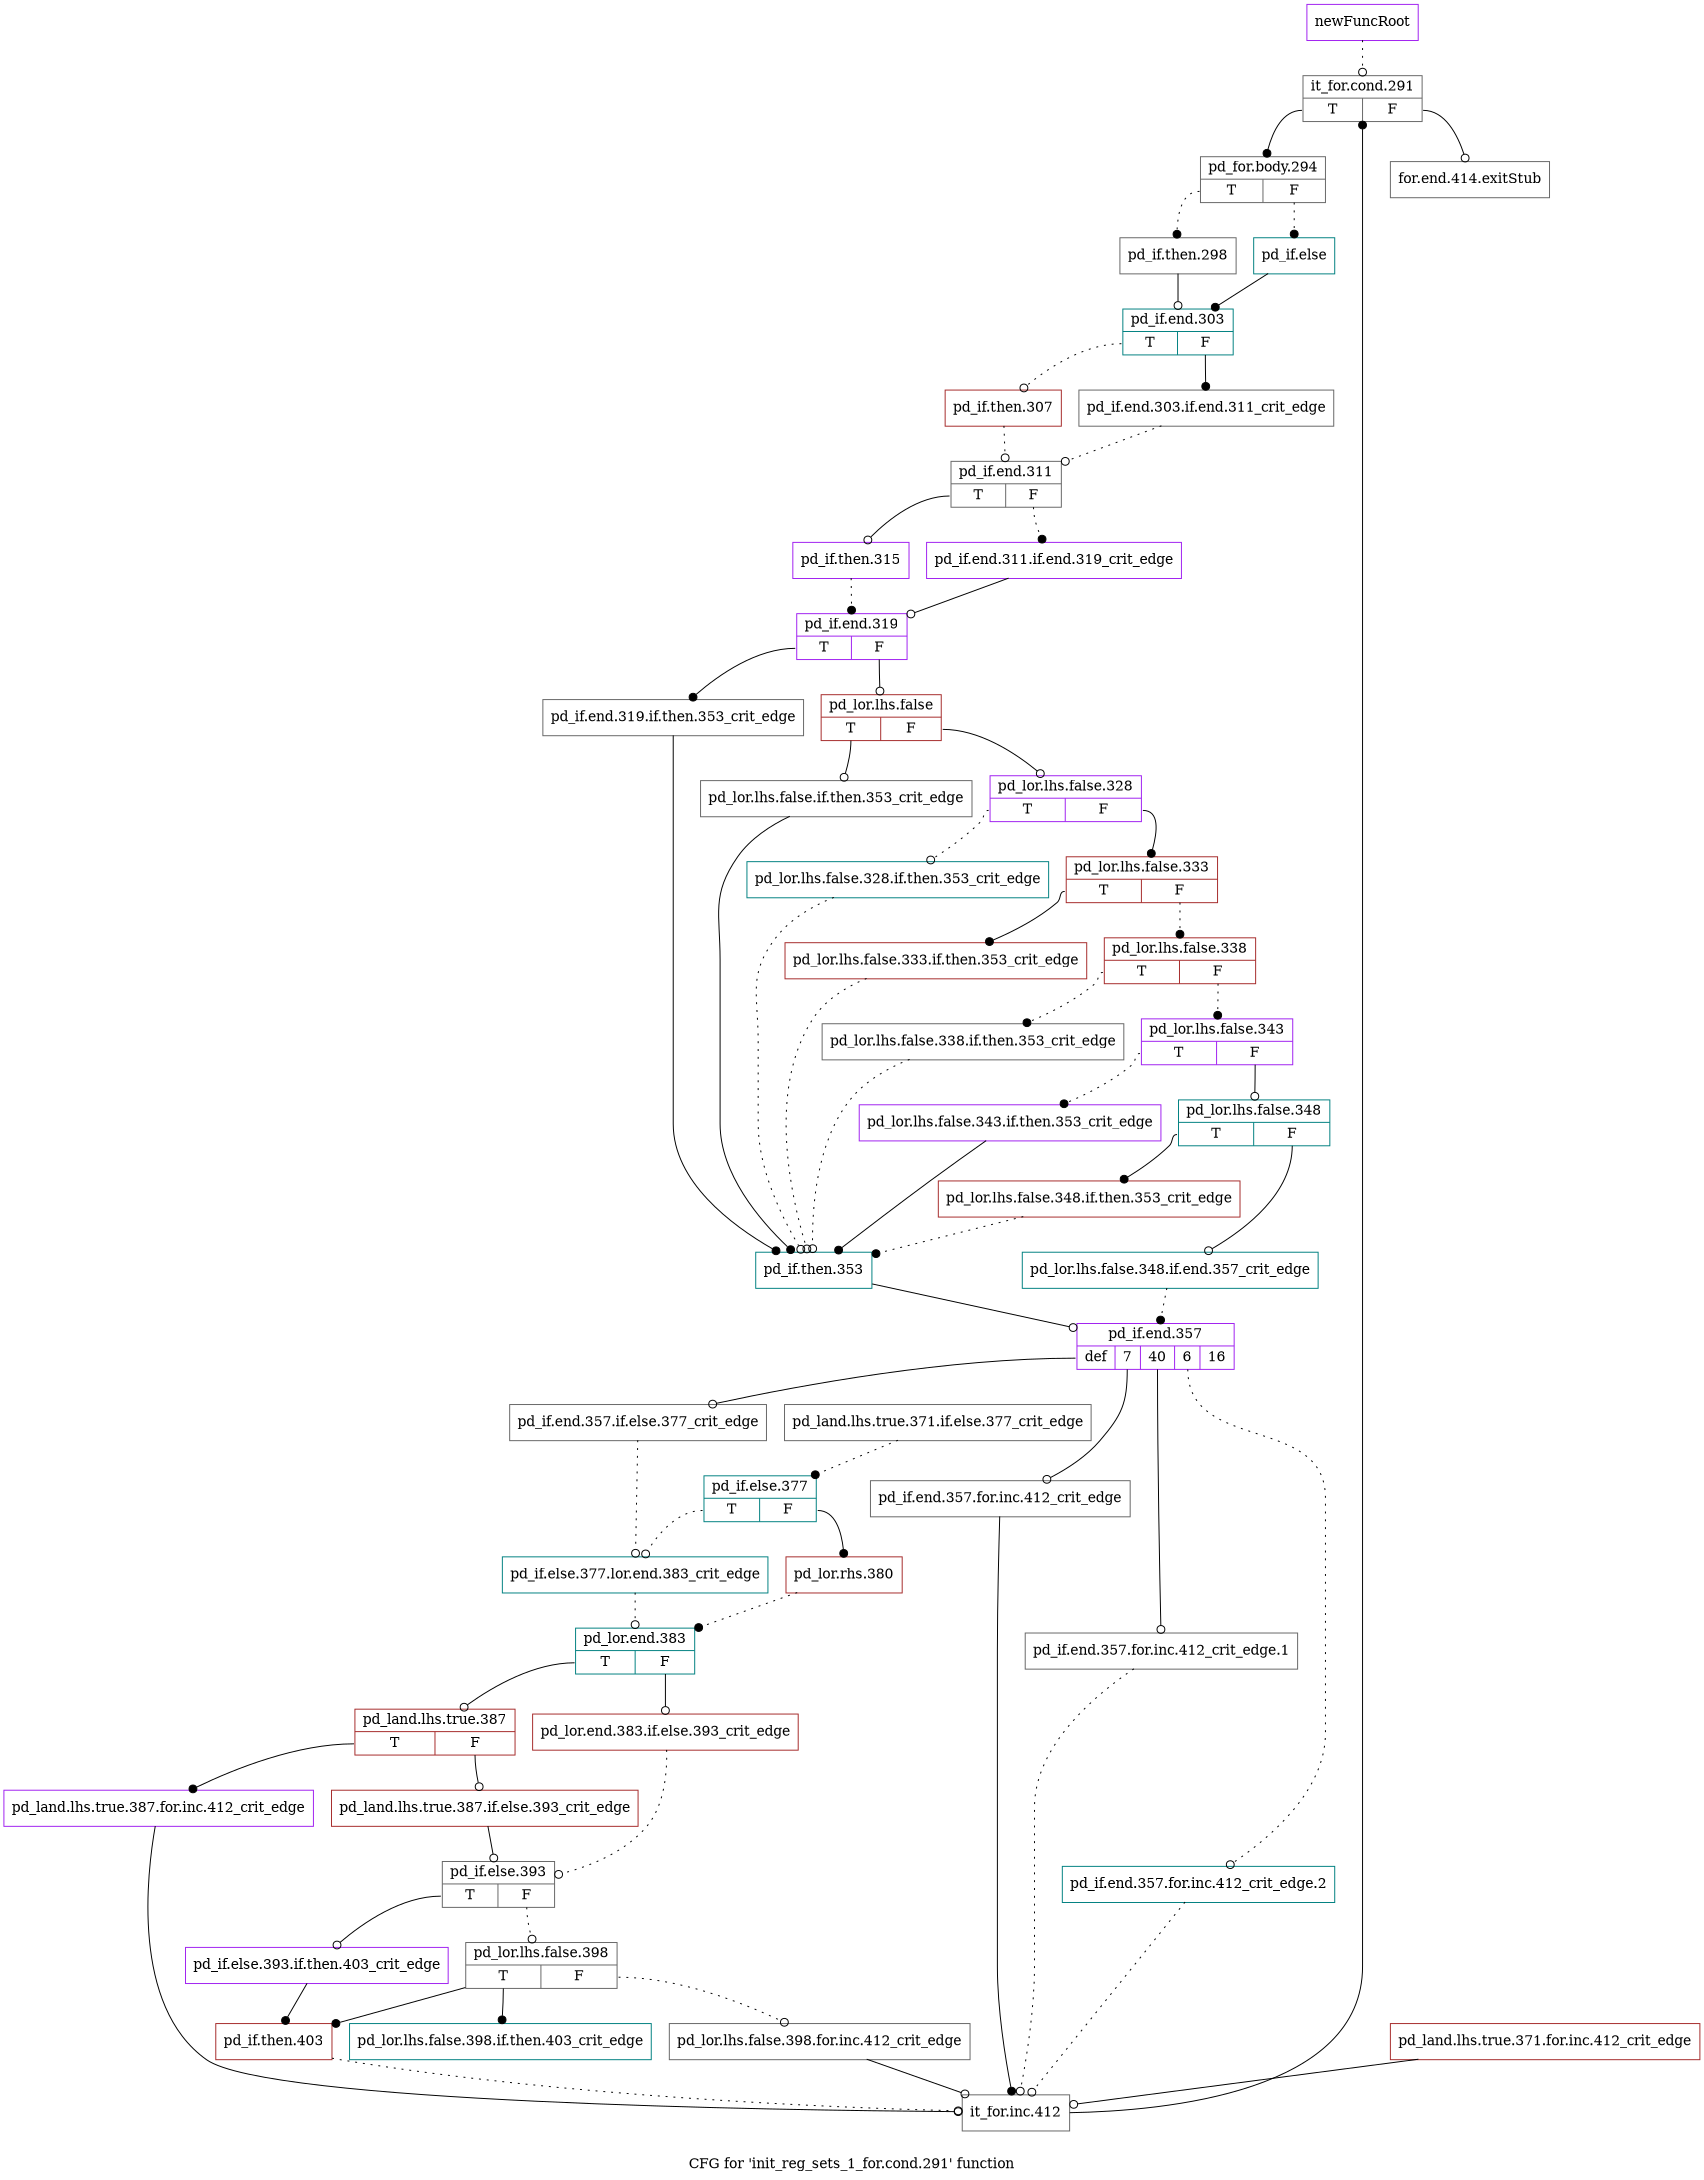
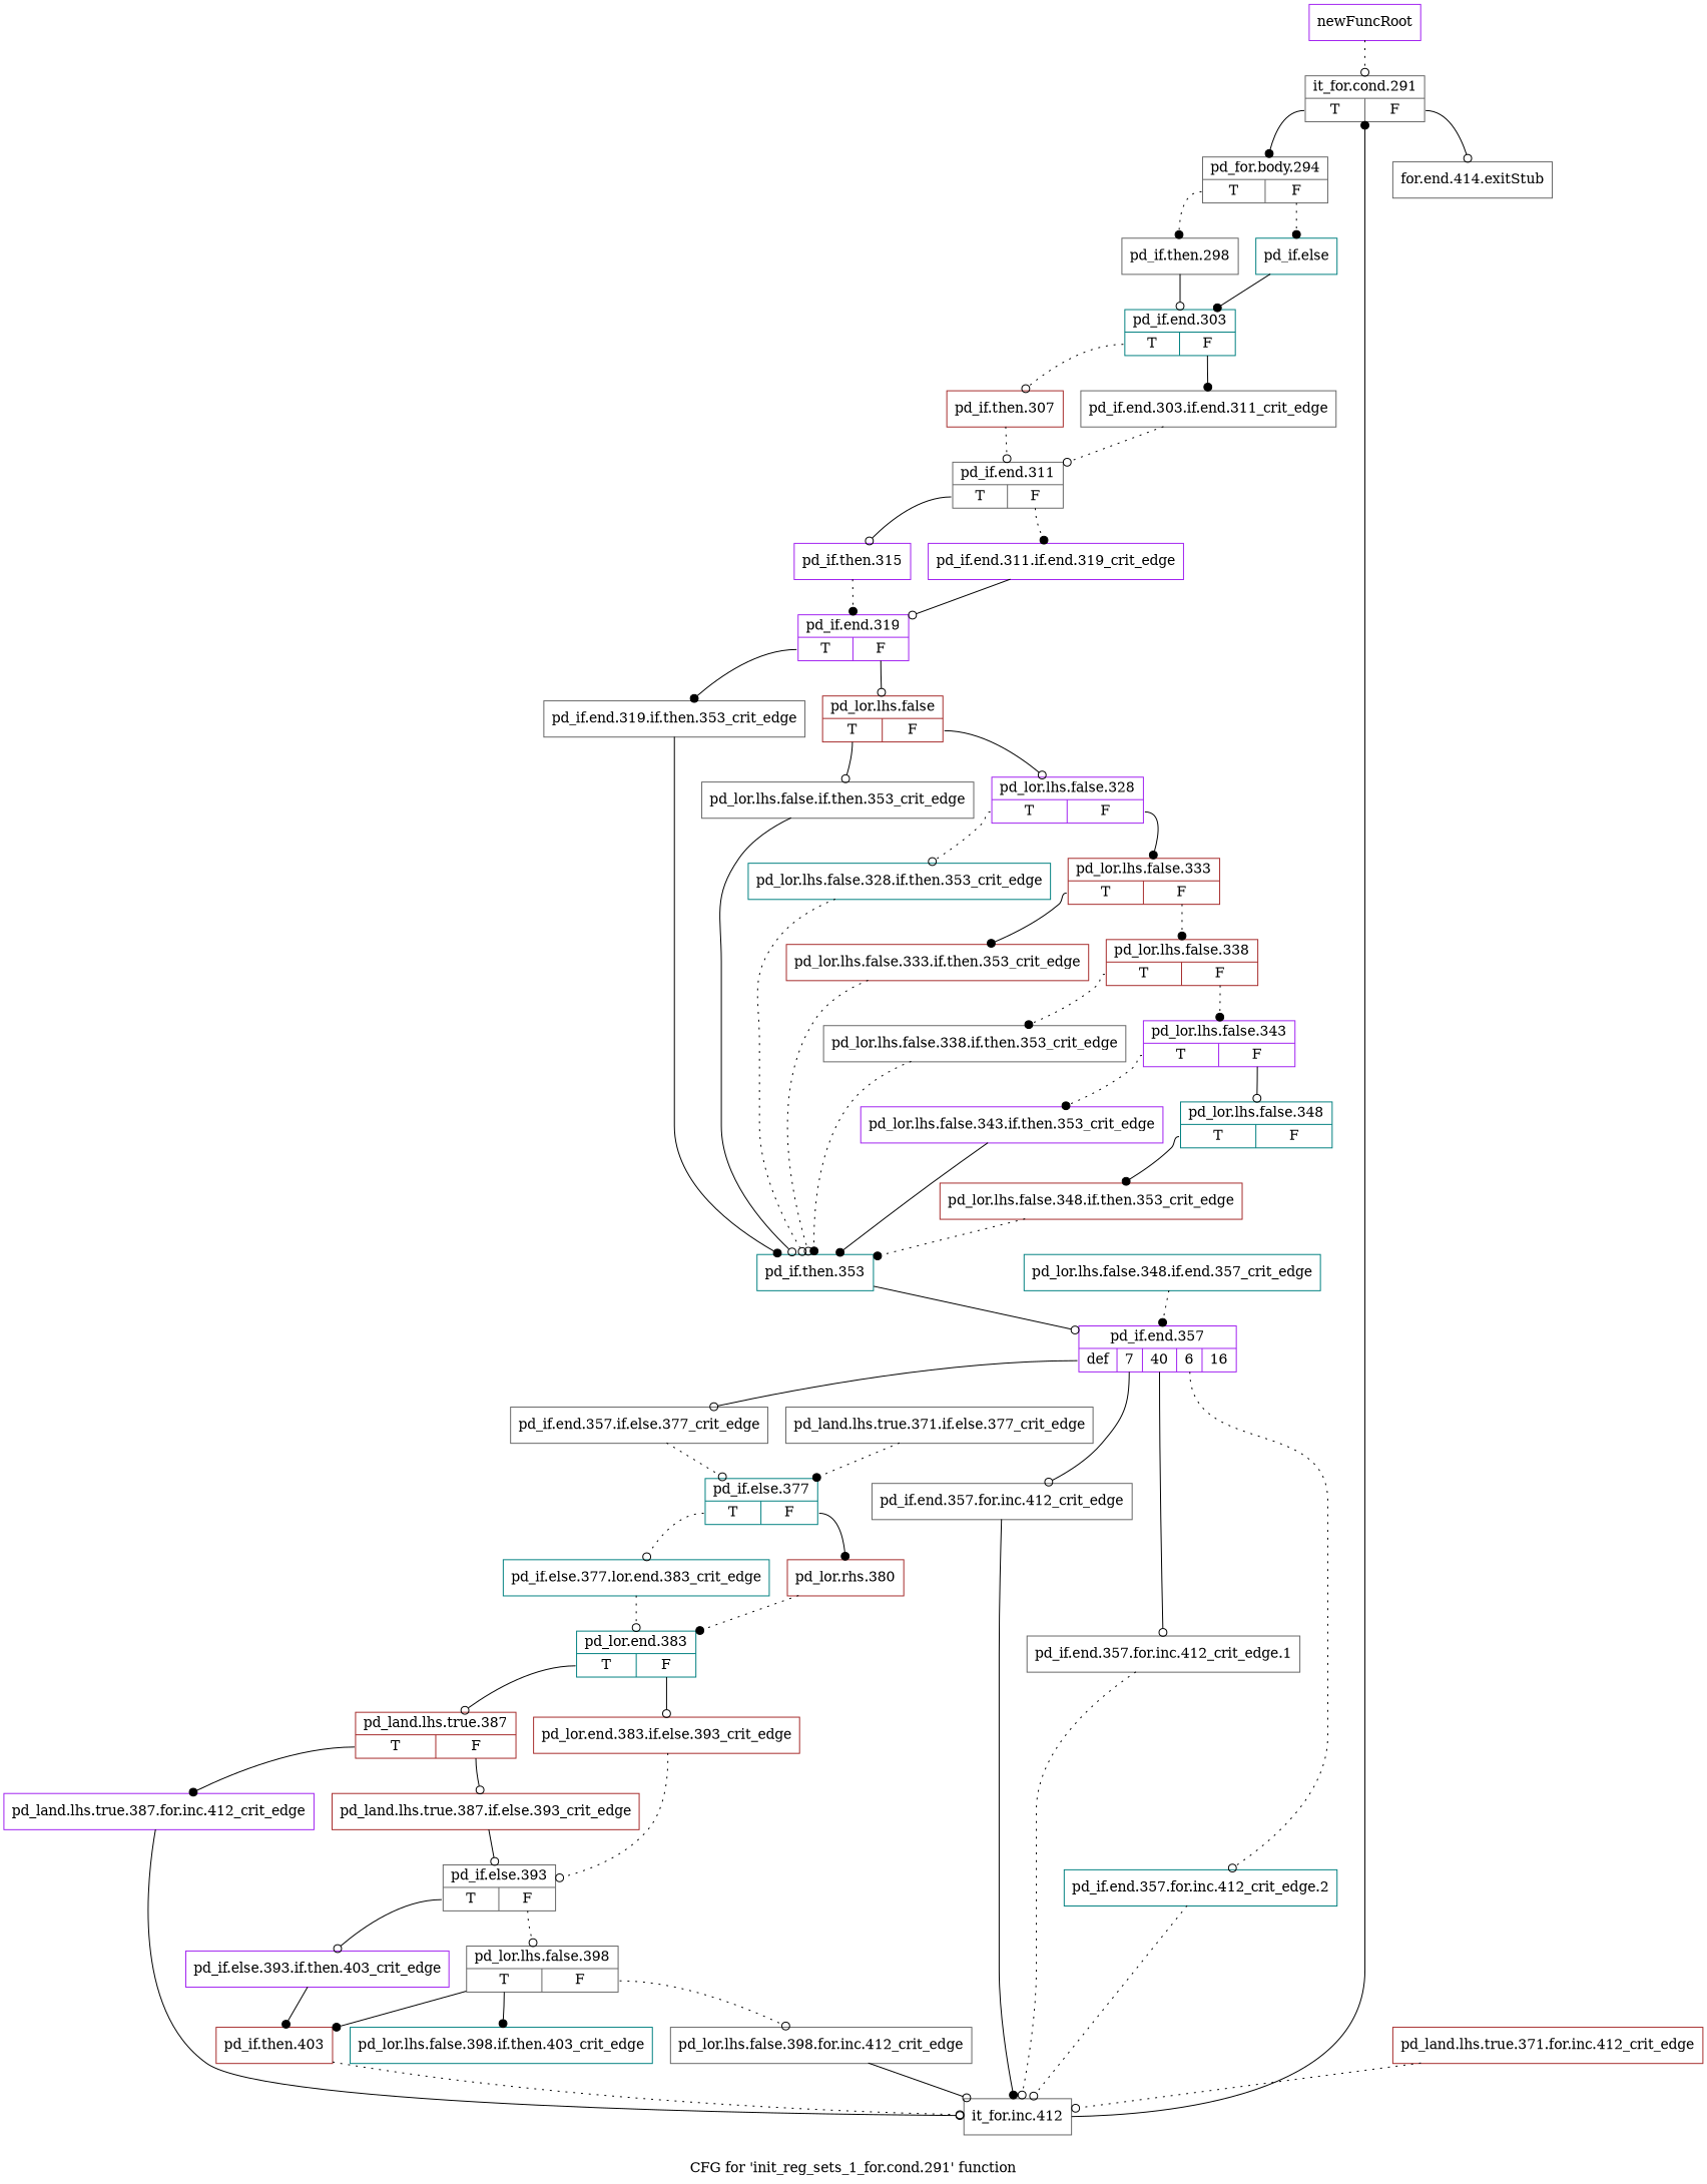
  digraph {
    label="CFG for 'init_reg_sets_1_for.cond.291' function"
    node [color=gray40 shape=record]
    edge [arrowhead=odot style=solid]
    n1 [color=purple label="{newFuncRoot}"]
    n2 [label="{it_for.cond.291|{<s0>T|<s1>F}}"]
    n3 [label="{for.end.414.exitStub}"]
    n4 [label="{pd_for.body.294|{<s0>T|<s1>F}}"]
    n5 [label="{pd_if.then.298}"]
    n6 [color=teal label="{pd_if.else}"]
    n7 [color=teal label="{pd_if.end.303|{<s0>T|<s1>F}}"]
    n8 [color=brown label="{pd_if.then.307}"]
    n9 [label="{pd_if.end.303.if.end.311_crit_edge}"]
    n10 [label="{pd_if.end.311|{<s0>T|<s1>F}}"]
    n11 [color=purple label="{pd_if.then.315}"]
    n12 [color=purple label="{pd_if.end.311.if.end.319_crit_edge}"]
    n13 [color=purple label="{pd_if.end.319|{<s0>T|<s1>F}}"]
    n14 [label="{pd_if.end.319.if.then.353_crit_edge}"]
    n15 [color=brown label="{pd_lor.lhs.false|{<s0>T|<s1>F}}"]
    n16 [color=teal label="{pd_if.then.353}"]
    n17 [label="{pd_lor.lhs.false.if.then.353_crit_edge}"]
    n18 [color=purple label="{pd_lor.lhs.false.328|{<s0>T|<s1>F}}"]
    n19 [color=purple label="{pd_if.end.357|{<s0>def|<s1>7|<s2>40|<s3>6|<s4>16}}"]
    n20 [color=teal label="{pd_lor.lhs.false.328.if.then.353_crit_edge}"]
    n21 [color=brown label="{pd_lor.lhs.false.333|{<s0>T|<s1>F}}"]
    n22 [color=brown label="{pd_lor.lhs.false.333.if.then.353_crit_edge}"]
    n23 [color=brown label="{pd_lor.lhs.false.338|{<s0>T|<s1>F}}"]
    n24 [label="{pd_lor.lhs.false.338.if.then.353_crit_edge}"]
    n25 [color=purple label="{pd_lor.lhs.false.343|{<s0>T|<s1>F}}"]
    n26 [color=purple label="{pd_lor.lhs.false.343.if.then.353_crit_edge}"]
    n27 [color=teal label="{pd_lor.lhs.false.348|{<s0>T|<s1>F}}"]
    n28 [color=brown label="{pd_lor.lhs.false.348.if.then.353_crit_edge}"]
    n29 [color=teal label="{pd_lor.lhs.false.348.if.end.357_crit_edge}"]
    n30 [label="{pd_if.end.357.if.else.377_crit_edge}"]
    n31 [label="{pd_if.end.357.for.inc.412_crit_edge}"]
    n32 [label="{pd_if.end.357.for.inc.412_crit_edge.1}"]
    n33 [color=teal label="{pd_if.end.357.for.inc.412_crit_edge.2}"]
    n34 [color=teal label="{pd_if.else.377|{<s0>T|<s1>F}}"]
    n35 [label="{it_for.inc.412}"]
    n36 [color=teal label="{pd_if.else.377.lor.end.383_crit_edge}"]
    n37 [color=brown label="{pd_lor.rhs.380}"]
    n38 [color=brown label="{pd_land.lhs.true.371.for.inc.412_crit_edge}"]
    n39 [label="{pd_land.lhs.true.371.if.else.377_crit_edge}"]
    n40 [color=teal label="{pd_lor.end.383|{<s0>T|<s1>F}}"]
    n41 [color=brown label="{pd_land.lhs.true.387|{<s0>T|<s1>F}}"]
    n42 [color=brown label="{pd_lor.end.383.if.else.393_crit_edge}"]
    n43 [color=purple label="{pd_land.lhs.true.387.for.inc.412_crit_edge}"]
    n44 [color=brown label="{pd_land.lhs.true.387.if.else.393_crit_edge}"]
    n45 [label="{pd_if.else.393|{<s0>T|<s1>F}}"]
    n46 [color=purple label="{pd_if.else.393.if.then.403_crit_edge}"]
    n47 [label="{pd_lor.lhs.false.398|{<s0>T|<s1>F}}"]
    n48 [color=brown label="{pd_if.then.403}"]
    n49 [color=teal label="{pd_lor.lhs.false.398.if.then.403_crit_edge}"]
    n50 [label="{pd_lor.lhs.false.398.for.inc.412_crit_edge}"]
    n1 -> n2 [style=dotted]
    n2 -> n3 [tailport=s1]
    n2 -> n4 [arrowhead=dot tailport=s0]
    n4 -> n5 [arrowhead=dot style=dotted tailport=s0]
    n4 -> n6 [arrowhead=dot style=dotted tailport=s1]
    n5 -> n7
    n6 -> n7 [arrowhead=dot]
    n7 -> n8 [style=dotted tailport=s0]
    n7 -> n9 [arrowhead=dot tailport=s1]
    n8 -> n10 [style=dotted]
    n9 -> n10 [style=dotted]
    n10 -> n11 [tailport=s0]
    n10 -> n12 [arrowhead=dot style=dotted tailport=s1]
    n11 -> n13 [arrowhead=dot style=dotted]
    n12 -> n13
    n13 -> n14 [arrowhead=dot tailport=s0]
    n13 -> n15 [tailport=s1]
    n14 -> n16 [arrowhead=dot]
    n15 -> n17 [tailport=s0]
    n15 -> n18 [tailport=s1]
    n16 -> n19
-   n17 -> n16 [arrowhead=dot]
+   n17 -> n16
    n18 -> n20 [style=dotted tailport=s0]
    n18 -> n21 [arrowhead=dot tailport=s1]
    n19 -> n30 [tailport=s0]
    n19 -> n31 [tailport=s1]
    n19 -> n32 [tailport=s2]
    n19 -> n33 [style=dotted tailport=s3]
    n20 -> n16 [style=dotted]
    n21 -> n22 [arrowhead=dot tailport=s0]
    n21 -> n23 [arrowhead=dot style=dotted tailport=s1]
    n22 -> n16 [style=dotted]
    n23 -> n24 [arrowhead=dot style=dotted tailport=s0]
    n23 -> n25 [arrowhead=dot style=dotted tailport=s1]
-   n24 -> n16 [style=dotted]
+   n24 -> n16 [arrowhead=dot style=dotted]
    n25 -> n26 [arrowhead=dot style=dotted tailport=s0]
    n25 -> n27 [tailport=s1]
    n26 -> n16 [arrowhead=dot]
    n27 -> n28 [arrowhead=dot tailport=s0]
-   n27 -> n29 [tailport=s1]
    n28 -> n16 [arrowhead=dot style=dotted]
    n29 -> n19 [arrowhead=dot style=dotted]
-   n30 -> n36 [style=dotted]
+   n30 -> n34 [style=dotted]
    n31 -> n35 [arrowhead=dot]
    n32 -> n35 [style=dotted]
    n33 -> n35 [style=dotted]
    n34 -> n36 [style=dotted tailport=s0]
    n34 -> n37 [arrowhead=dot tailport=s1]
    n35 -> n2 [arrowhead=dot]
    n36 -> n40 [style=dotted]
    n37 -> n40 [arrowhead=dot style=dotted]
-   n38 -> n35
+   n38 -> n35 [style=dotted]
    n39 -> n34 [arrowhead=dot style=dotted]
    n40 -> n41 [tailport=s0]
    n40 -> n42 [tailport=s1]
    n41 -> n43 [arrowhead=dot tailport=s0]
    n41 -> n44 [tailport=s1]
    n42 -> n45 [style=dotted]
    n43 -> n35
    n44 -> n45
    n45 -> n46 [tailport=s0]
    n45 -> n47 [style=dotted tailport=s1]
    n46 -> n48 [arrowhead=dot]
    n47 -> n48 [arrowhead=dot]
    n47 -> n49 [arrowhead=dot tailport=s0]
    n47 -> n50 [style=dotted tailport=s1]
    n48 -> n35 [style=dotted]
    n50 -> n35
  }
